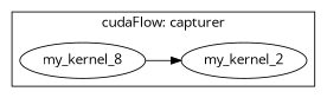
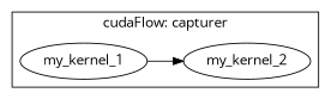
  digraph {
    rankdir=LR
    fontname="Open Sans"
    node [fontname="Open Sans"]
-   my_kernel_1 [label=my_kernel_8]
+   my_kernel_1
    my_kernel_2
    subgraph cluster_1 {
      label="cudaFlow: capturer"
      my_kernel_1
      my_kernel_2
    }
    my_kernel_1 -> my_kernel_2 [fontname="Open Sans"]
  }
